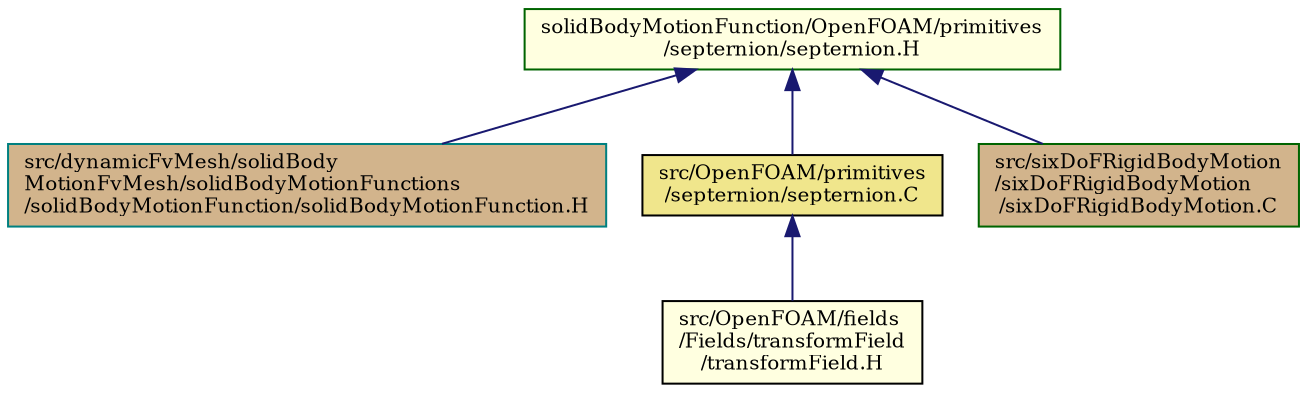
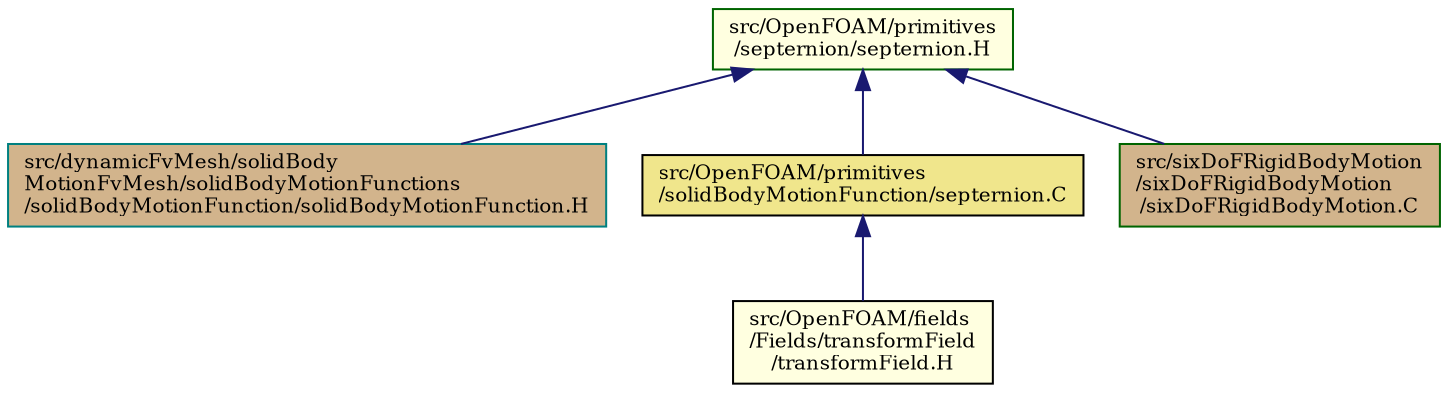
  digraph {
    fontname="DejaVu Serif"
    node [color=darkgreen fillcolor=lightyellow fontname="DejaVu Serif" fontsize=10 shape=record style=filled]
    edge [color=midnightblue dir=back fontname="DejaVu Serif" fontsize=10 labelfontname=Helvetica labelfontsize=10 style=solid]
-   n1 [fontcolor=black height=0.2 label="solidBodyMotionFunction/OpenFOAM/primitives\l/septernion/septernion.H" width=0.4]
+   n1 [fontcolor=black height=0.2 label="src/OpenFOAM/primitives\l/septernion/septernion.H" width=0.4]
    n2 [color=teal fillcolor=tan height=0.2 label="src/dynamicFvMesh/solidBody\lMotionFvMesh/solidBodyMotionFunctions\l/solidBodyMotionFunction/solidBodyMotionFunction.H" width=0.4]
-   n3 [color=black fillcolor=khaki height=0.2 label="src/OpenFOAM/primitives\l/septernion/septernion.C" width=0.4]
+   n3 [color=black fillcolor=khaki height=0.2 label="src/OpenFOAM/primitives\l/solidBodyMotionFunction/septernion.C" width=0.4]
    n4 [fillcolor=tan height=0.2 label="src/sixDoFRigidBodyMotion\l/sixDoFRigidBodyMotion\l/sixDoFRigidBodyMotion.C" width=0.4]
    n5 [color=black height=0.2 label="src/OpenFOAM/fields\l/Fields/transformField\l/transformField.H" width=0.4]
    n1 -> n2
    n1 -> n3
    n1 -> n4
    n3 -> n5
  }
